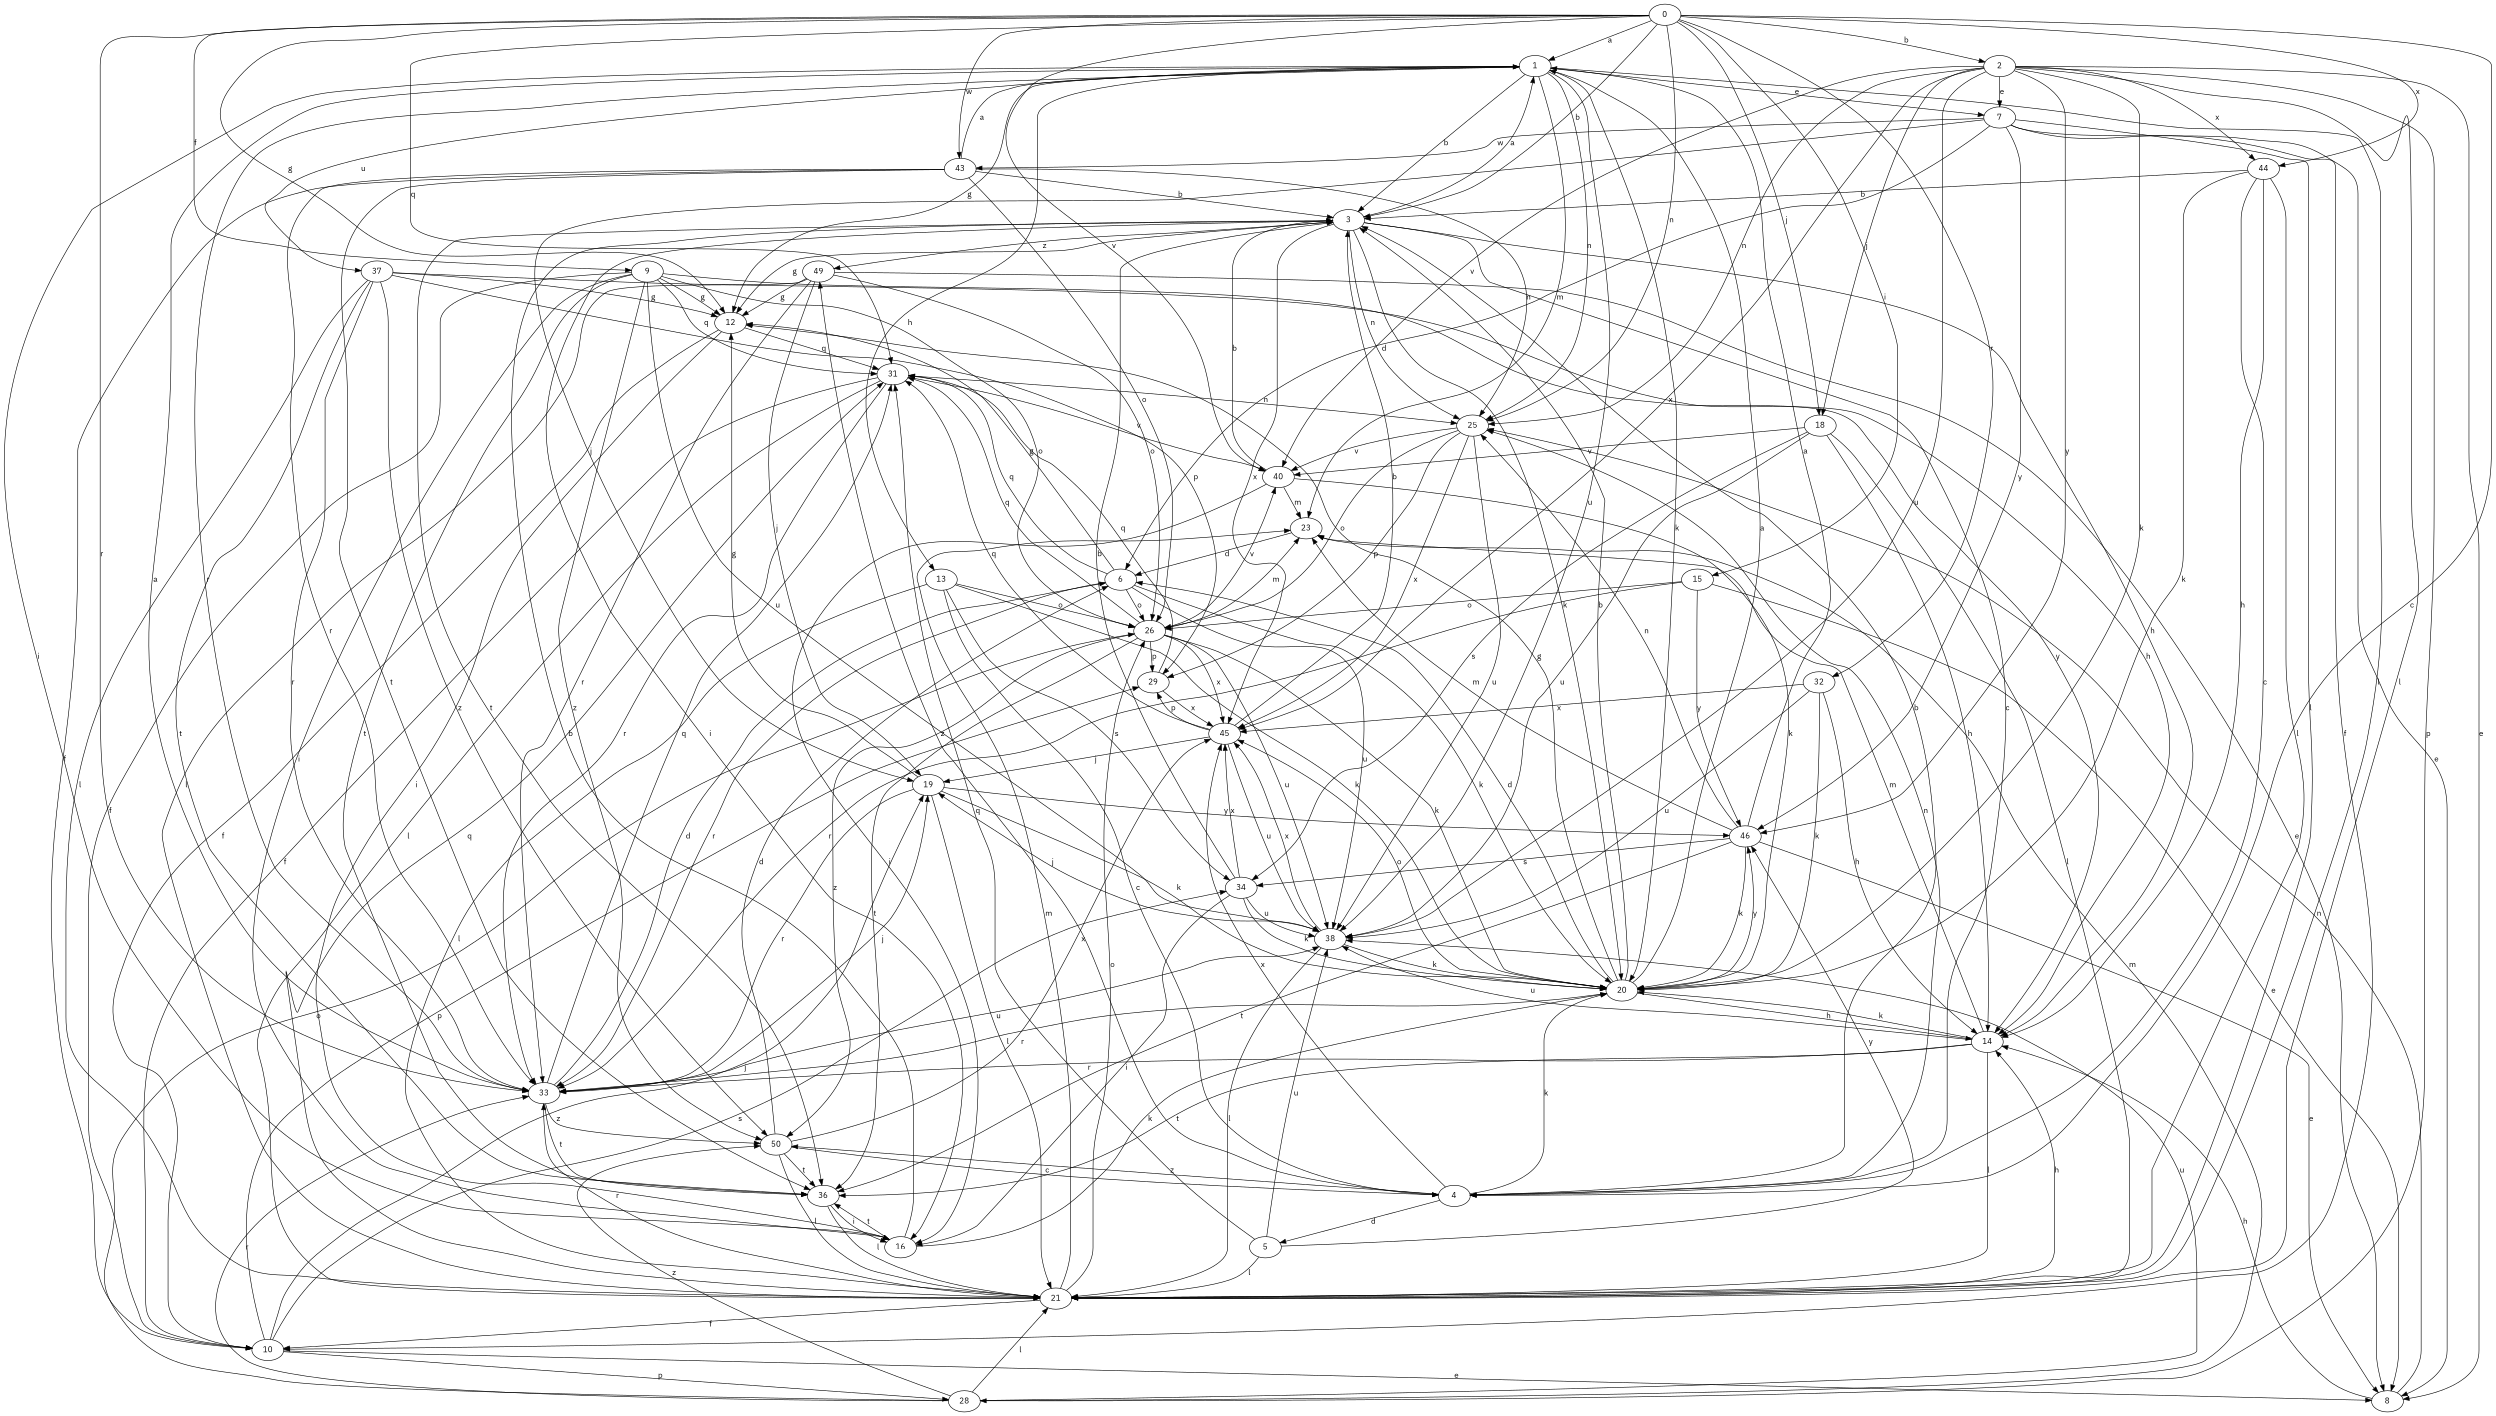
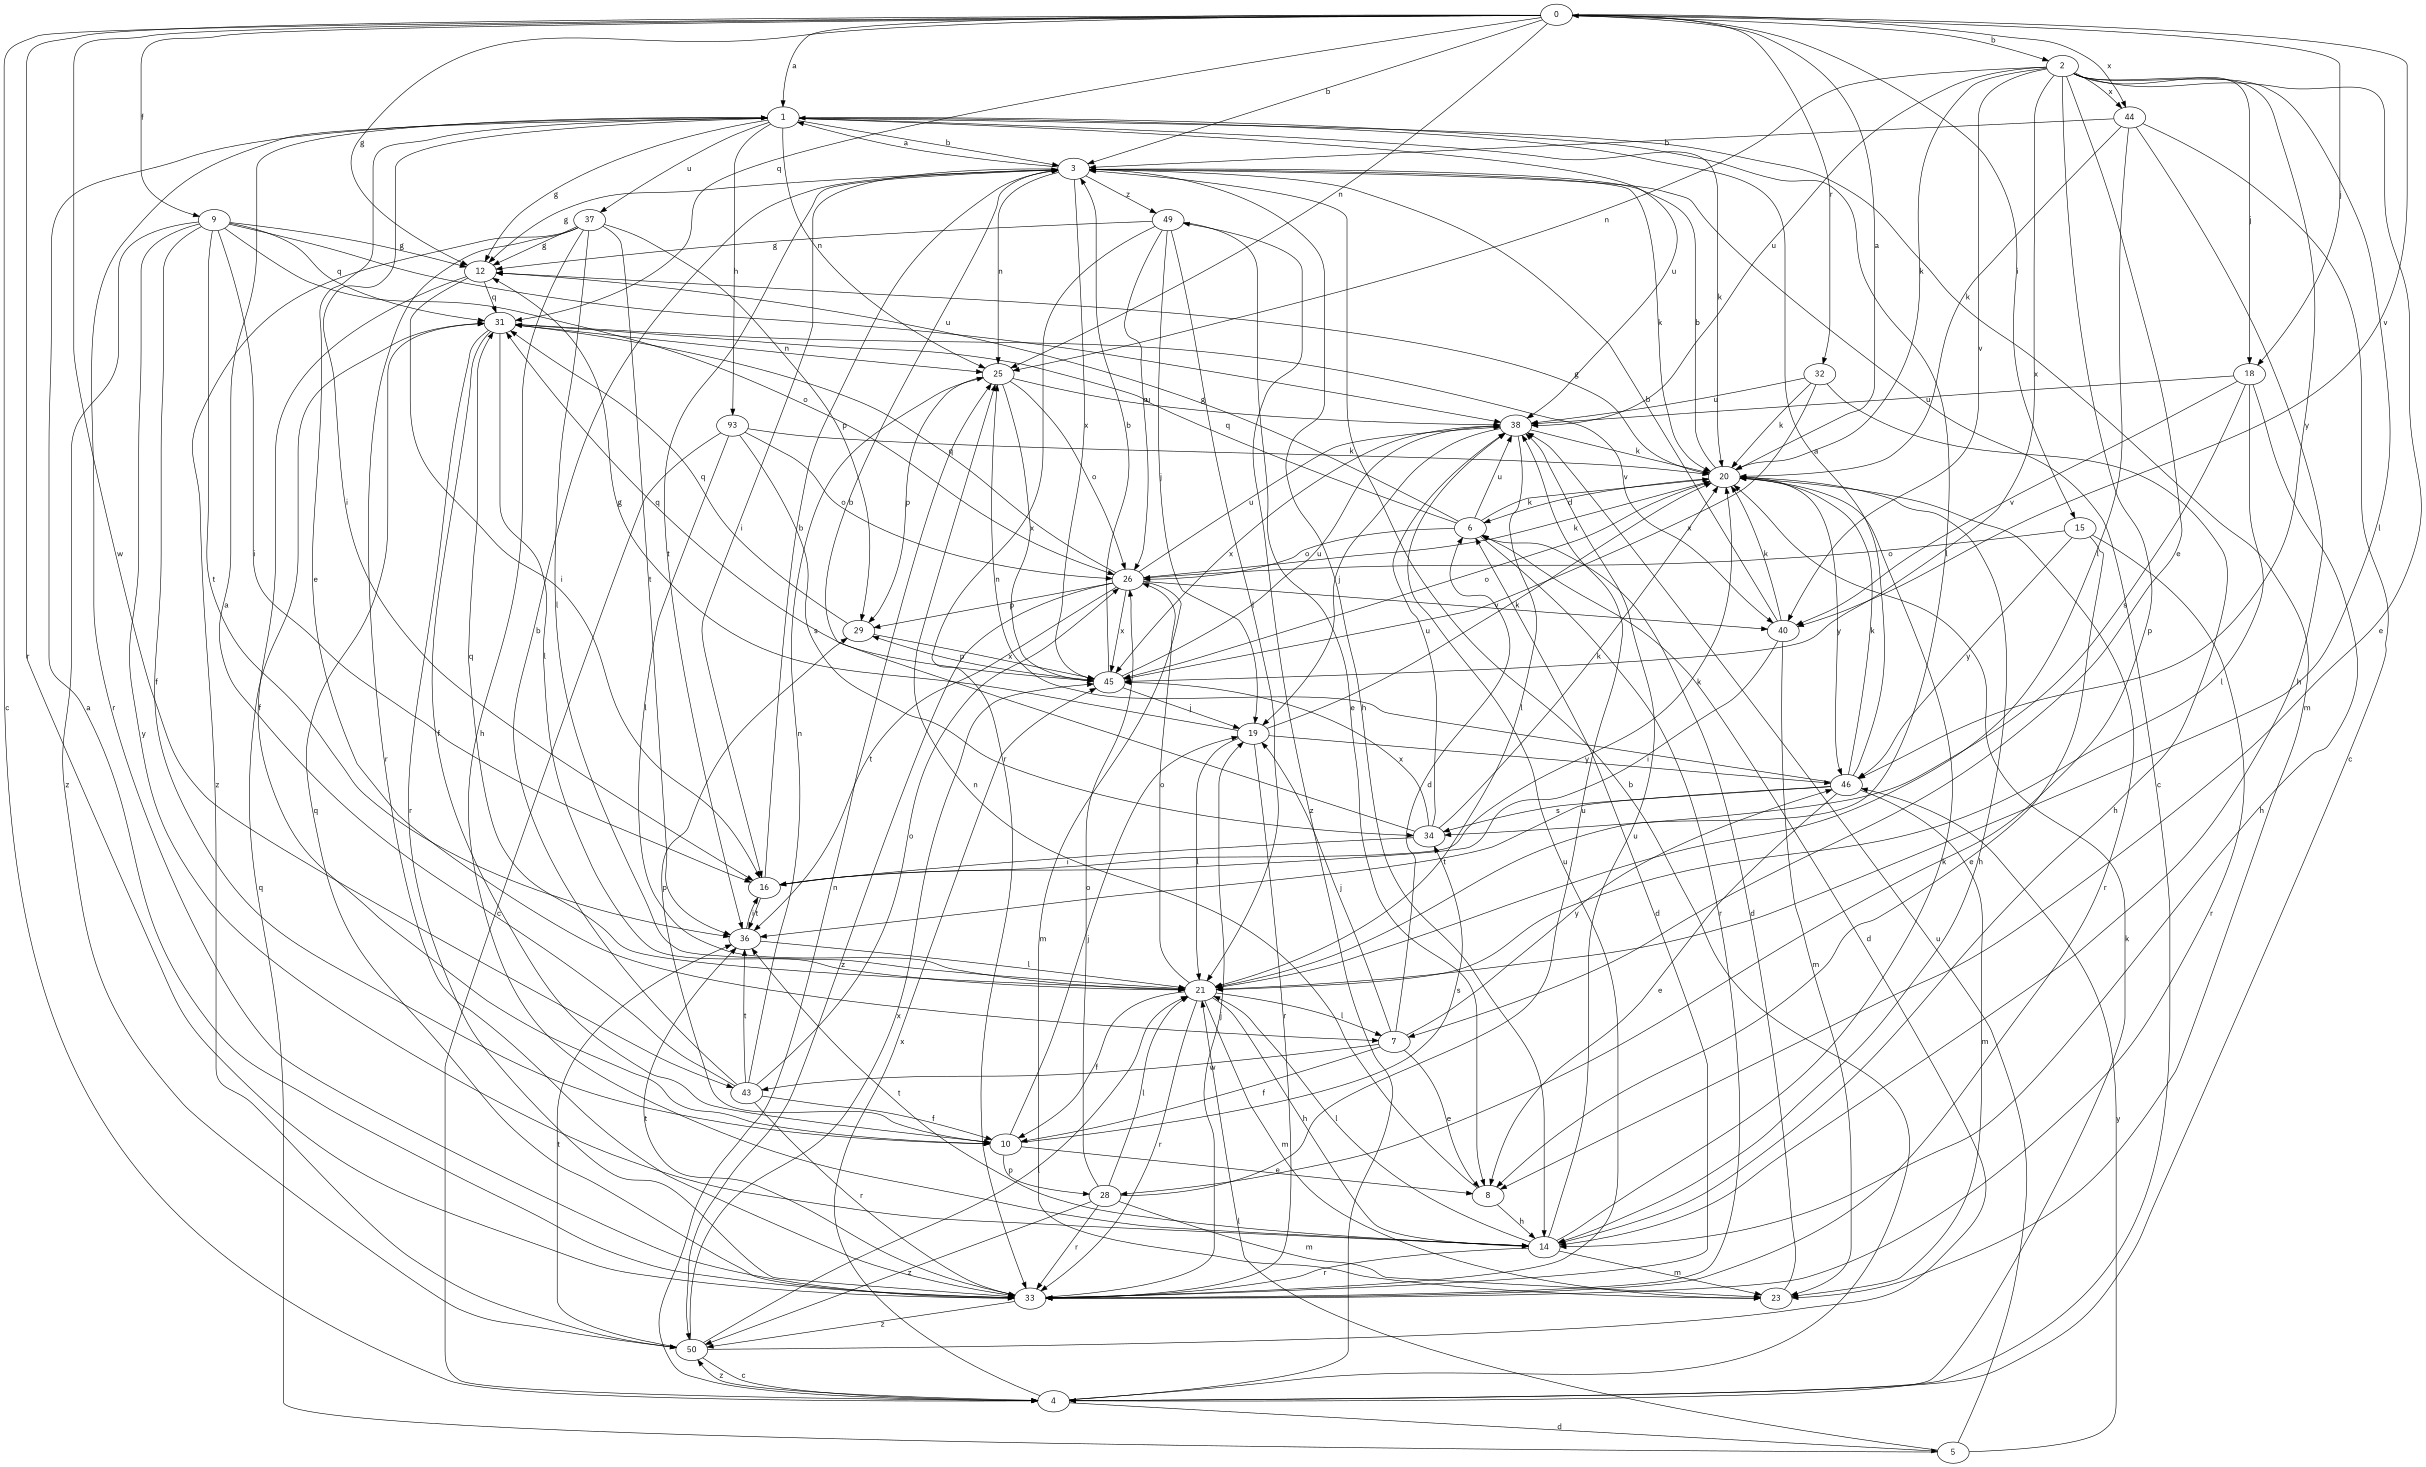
  strict digraph {
    fontname="IBM Plex Sans"
    node [fontname="IBM Plex Sans"]
    edge [fontname="IBM Plex Sans"]
    0
    1
    2
    3
    4
    9
    12
    15
    18
    25
    31
    32
    33
    40
    43
    44
    7
-   13
+   13 [label=93]
    16
    20
    21
    23
    37
    38
    8
    28
    45
    46
    14
    36
    49
    5
    50
    26
    10
    34
    29
    6
    19
    0 -> 1 [label=a]
    0 -> 2 [label=b]
    0 -> 3 [label=b]
    0 -> 4 [label=c]
    0 -> 9 [label=f]
    0 -> 12 [label=g]
    0 -> 15 [label=i]
    0 -> 18 [label=j]
    0 -> 25 [label=n]
    0 -> 31 [label=q]
    0 -> 32 [label=r]
    0 -> 33 [label=r]
    0 -> 40 [label=v]
    0 -> 43 [label=w]
    0 -> 44 [label=x]
    1 -> 3 [label=b]
    1 -> 12 [label=g]
    1 -> 25 [label=n]
    1 -> 33 [label=r]
    1 -> 7 [label=e]
    1 -> 13 [label=h]
    1 -> 16 [label=i]
    1 -> 20 [label=k]
    1 -> 21 [label=l]
    1 -> 23 [label=m]
    1 -> 37 [label=u]
    1 -> 38 [label=u]
    2 -> 18 [label=j]
    2 -> 25 [label=n]
    2 -> 40 [label=v]
    2 -> 44 [label=x]
    2 -> 7 [label=e]
    2 -> 20 [label=k]
    2 -> 21 [label=l]
    2 -> 38 [label=u]
    2 -> 8 [label=e]
    2 -> 28 [label=p]
    2 -> 45 [label=x]
    2 -> 46 [label=y]
    3 -> 1 [label=a]
    3 -> 4 [label=c]
    3 -> 12 [label=g]
    3 -> 25 [label=n]
    3 -> 16 [label=i]
    3 -> 20 [label=k]
    3 -> 45 [label=x]
    3 -> 14 [label=h]
    3 -> 36 [label=t]
    3 -> 49 [label=z]
    4 -> 3 [label=b]
    4 -> 25 [label=n]
    4 -> 20 [label=k]
    4 -> 45 [label=x]
    4 -> 49 [label=z]
    4 -> 5 [label=d]
    4 -> 50 [label=z]
    9 -> 12 [label=g]
    9 -> 31 [label=q]
    9 -> 16 [label=i]
    9 -> 38 [label=u]
    9 -> 14 [label=y]
    9 -> 36 [label=t]
    9 -> 50 [label=z]
    9 -> 26 [label=o]
    9 -> 10 [label=f]
    12 -> 31 [label=q]
    12 -> 16 [label=i]
    12 -> 10 [label=f]
    15 -> 33 [label=r]
    15 -> 8 [label=e]
    15 -> 46 [label=y]
    15 -> 26 [label=o]
    18 -> 40 [label=v]
    18 -> 21 [label=l]
    18 -> 38 [label=u]
    18 -> 14 [label=h]
    18 -> 34 [label=s]
-   25 -> 40 [label=v]
    25 -> 38 [label=u]
    25 -> 45 [label=x]
    25 -> 26 [label=o]
    25 -> 29 [label=p]
    31 -> 25 [label=n]
    31 -> 33 [label=r]
    31 -> 40 [label=v]
    31 -> 21 [label=l]
    31 -> 10 [label=f]
    32 -> 20 [label=k]
    32 -> 38 [label=u]
    32 -> 45 [label=x]
    32 -> 14 [label=h]
    33 -> 1 [label=a]
    33 -> 31 [label=q]
    33 -> 38 [label=u]
    33 -> 36 [label=t]
    33 -> 50 [label=z]
    33 -> 6 [label=d]
    33 -> 19 [label=j]
    40 -> 3 [label=b]
    40 -> 16 [label=i]
    40 -> 20 [label=k]
    40 -> 23 [label=m]
    43 -> 1 [label=a]
    43 -> 3 [label=b]
    43 -> 25 [label=n]
    43 -> 33 [label=r]
    43 -> 36 [label=t]
    43 -> 26 [label=o]
    43 -> 10 [label=f]
    44 -> 3 [label=b]
    44 -> 4 [label=c]
    44 -> 20 [label=k]
    44 -> 21 [label=l]
    44 -> 14 [label=h]
    7 -> 43 [label=w]
-   7 -> 21 [label=l]
+   21 -> 7 [label=l]
    7 -> 8 [label=e]
    7 -> 46 [label=y]
    7 -> 10 [label=f]
    7 -> 6 [label=d]
    7 -> 19 [label=j]
    13 -> 4 [label=c]
    13 -> 20 [label=k]
    13 -> 21 [label=l]
    13 -> 26 [label=o]
    13 -> 34 [label=s]
    16 -> 3 [label=b]
    16 -> 20 [label=k]
    16 -> 36 [label=t]
-   20 -> 1 [label=a]
+   20 -> 0 [label=a]
    20 -> 3 [label=b]
    20 -> 12 [label=g]
    20 -> 33 [label=r]
    20 -> 45 [label=o]
    20 -> 46 [label=y]
    20 -> 14 [label=h]
    20 -> 6 [label=d]
    21 -> 31 [label=q]
    21 -> 33 [label=r]
    21 -> 23 [label=m]
    21 -> 14 [label=h]
    21 -> 26 [label=o]
    21 -> 10 [label=f]
    23 -> 6 [label=d]
    37 -> 12 [label=g]
    37 -> 33 [label=r]
    37 -> 21 [label=l]
    37 -> 14 [label=h]
    37 -> 36 [label=t]
    37 -> 50 [label=z]
    37 -> 29 [label=p]
    38 -> 20 [label=k]
    38 -> 21 [label=l]
    38 -> 45 [label=x]
    38 -> 19 [label=j]
    8 -> 25 [label=n]
    8 -> 14 [label=h]
    28 -> 33 [label=r]
    28 -> 21 [label=l]
    28 -> 23 [label=m]
    28 -> 38 [label=u]
    28 -> 50 [label=z]
    28 -> 26 [label=o]
    45 -> 3 [label=b]
    45 -> 31 [label=q]
    45 -> 38 [label=u]
    45 -> 29 [label=p]
    45 -> 19 [label=j]
    46 -> 1 [label=a]
    46 -> 25 [label=n]
    46 -> 20 [label=k]
    46 -> 23 [label=m]
    46 -> 8 [label=e]
    46 -> 36 [label=t]
    46 -> 34 [label=s]
    14 -> 33 [label=r]
    14 -> 20 [label=k]
    14 -> 21 [label=l]
    14 -> 23 [label=m]
    14 -> 38 [label=u]
    14 -> 36 [label=t]
    36 -> 16 [label=i]
    36 -> 21 [label=l]
    49 -> 12 [label=g]
    49 -> 33 [label=r]
    49 -> 21 [label=l]
    49 -> 8 [label=e]
    49 -> 26 [label=o]
    49 -> 19 [label=j]
    5 -> 31 [label=q]
    5 -> 21 [label=l]
    5 -> 38 [label=u]
    5 -> 46 [label=y]
    50 -> 4 [label=c]
    50 -> 21 [label=l]
    50 -> 45 [label=x]
    50 -> 36 [label=t]
    50 -> 6 [label=d]
    26 -> 31 [label=q]
    26 -> 40 [label=v]
    26 -> 20 [label=k]
    26 -> 23 [label=m]
    26 -> 38 [label=u]
    26 -> 45 [label=x]
    26 -> 36 [label=t]
    26 -> 50 [label=z]
    26 -> 29 [label=p]
    10 -> 8 [label=e]
    10 -> 28 [label=p]
    10 -> 34 [label=s]
    10 -> 29 [label=p]
    10 -> 19 [label=j]
    34 -> 3 [label=b]
    34 -> 16 [label=i]
    34 -> 20 [label=k]
    34 -> 38 [label=u]
    34 -> 45 [label=x]
    29 -> 31 [label=q]
    29 -> 45 [label=x]
    6 -> 12 [label=g]
    6 -> 31 [label=q]
    6 -> 33 [label=r]
    6 -> 20 [label=k]
    6 -> 38 [label=u]
    6 -> 26 [label=o]
    19 -> 12 [label=g]
    19 -> 33 [label=r]
    19 -> 20 [label=k]
    19 -> 21 [label=l]
    19 -> 46 [label=y]
  }
